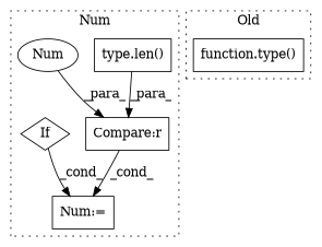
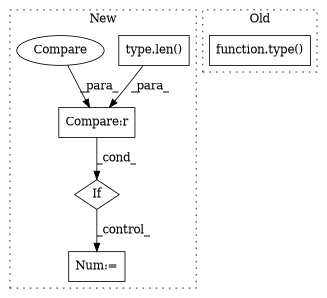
  digraph {
    node [a=75 l=3 shape=box]
    n1 [l="4,1" label="type.len()" s="2243,2256"]
    n2 [a=40 l=57 label="Compare:r" s=2238]
-   n3 [a=76 l=1 label=Num s=2294 shape=ellipse]
+   n3 [a=76 l=1 label=Compare s=2294 shape=ellipse]
    n4 [a=68 label="Num:=" s=2433]
    n5 [a=96 label=If s=2235 shape=diamond]
    n6 [l="5,1" label="function.type()" s="1392,1402"]
    subgraph cluster_1 {
-     label=Num
+     label=New
      style=dotted
      n1
      n2
      n3
      n4
      n5
    }
    subgraph cluster_2 {
      label=Old
      style=dotted
      n6
    }
    n1 -> n2 [label=_para_]
-   n2 -> n4 [label=_cond_]
+   n2 -> n5 [label=_cond_]
    n3 -> n2 [label=_para_]
-   n5 -> n4 [label=_cond_]
+   n5 -> n4 [label=_control_]
  }
